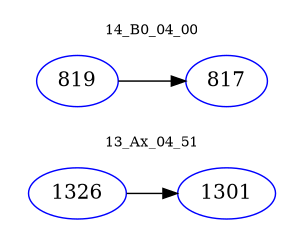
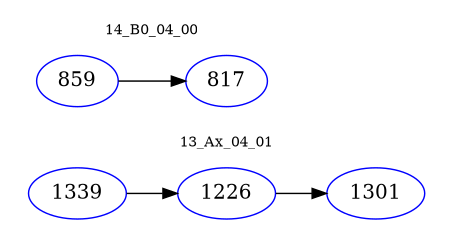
  digraph {
    rankdir=LR
    node [color=blue]
    edge [color=black]
-   n2 [label=1326]
+   n1 [label=1339]
+   n2 [label=1226]
    n3 [label=1301]
-   n4 [label=819]
+   n4 [label=859]
    n5 [label=817]
    subgraph cluster_1 {
      color=white
      fontsize=10
-     label="13_Ax_04_51"
+     label="13_Ax_04_01"
+     n1
      n2
      n3
    }
    subgraph cluster_2 {
      color=white
      fontsize=10
      label="14_B0_04_00"
      n4
      n5
    }
+   n1 -> n2
    n2 -> n3
    n4 -> n5
  }
